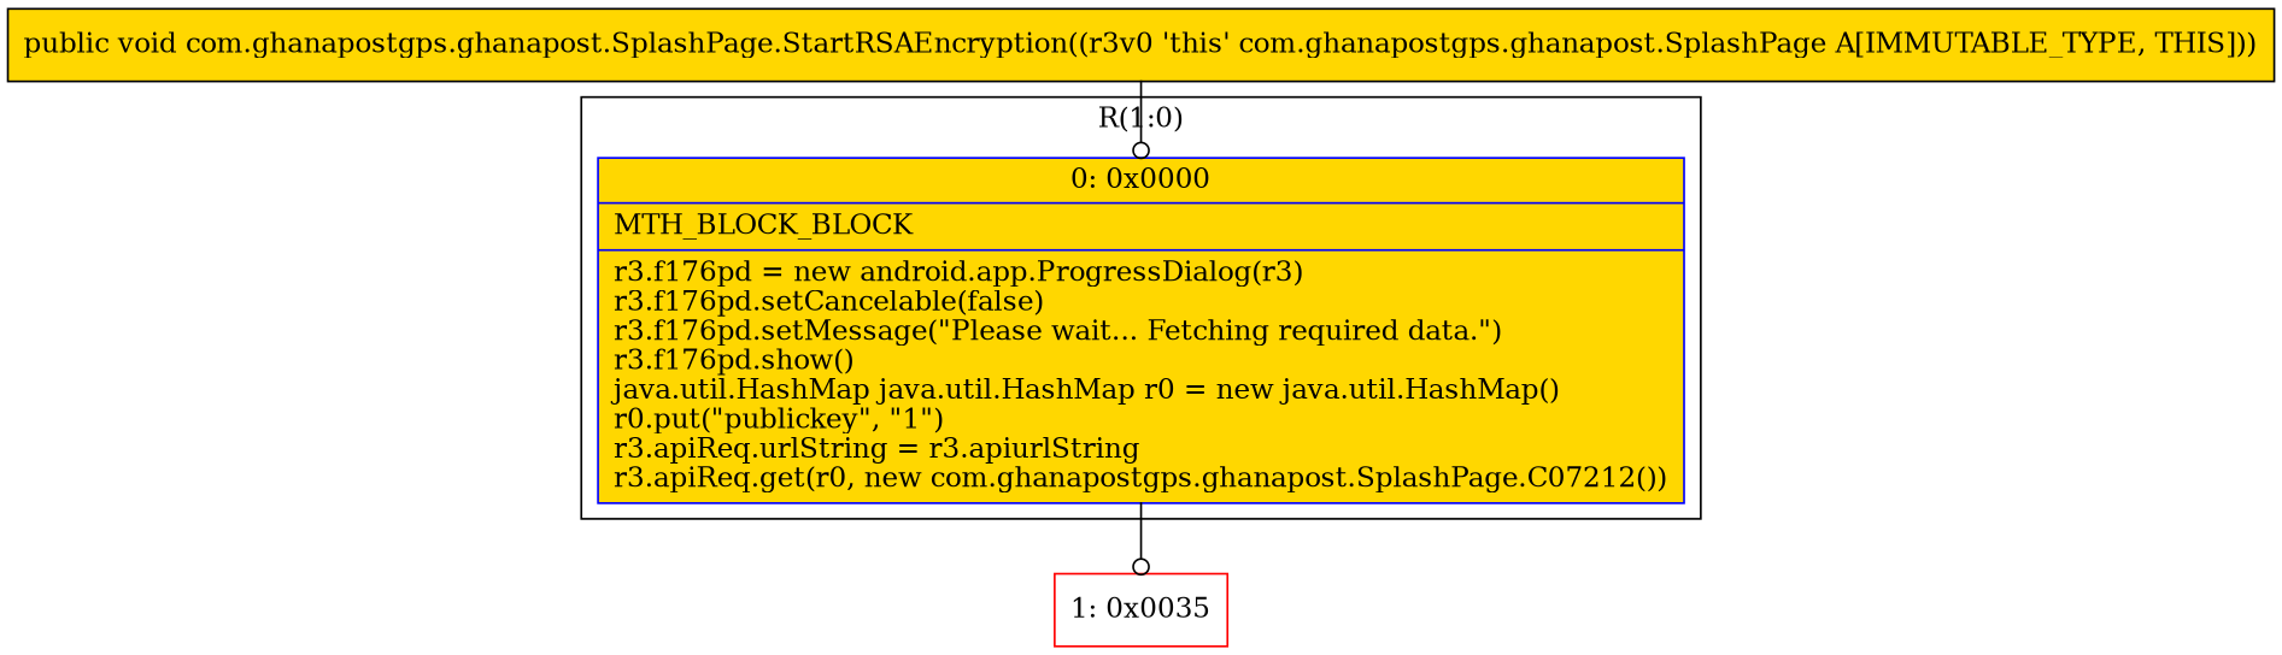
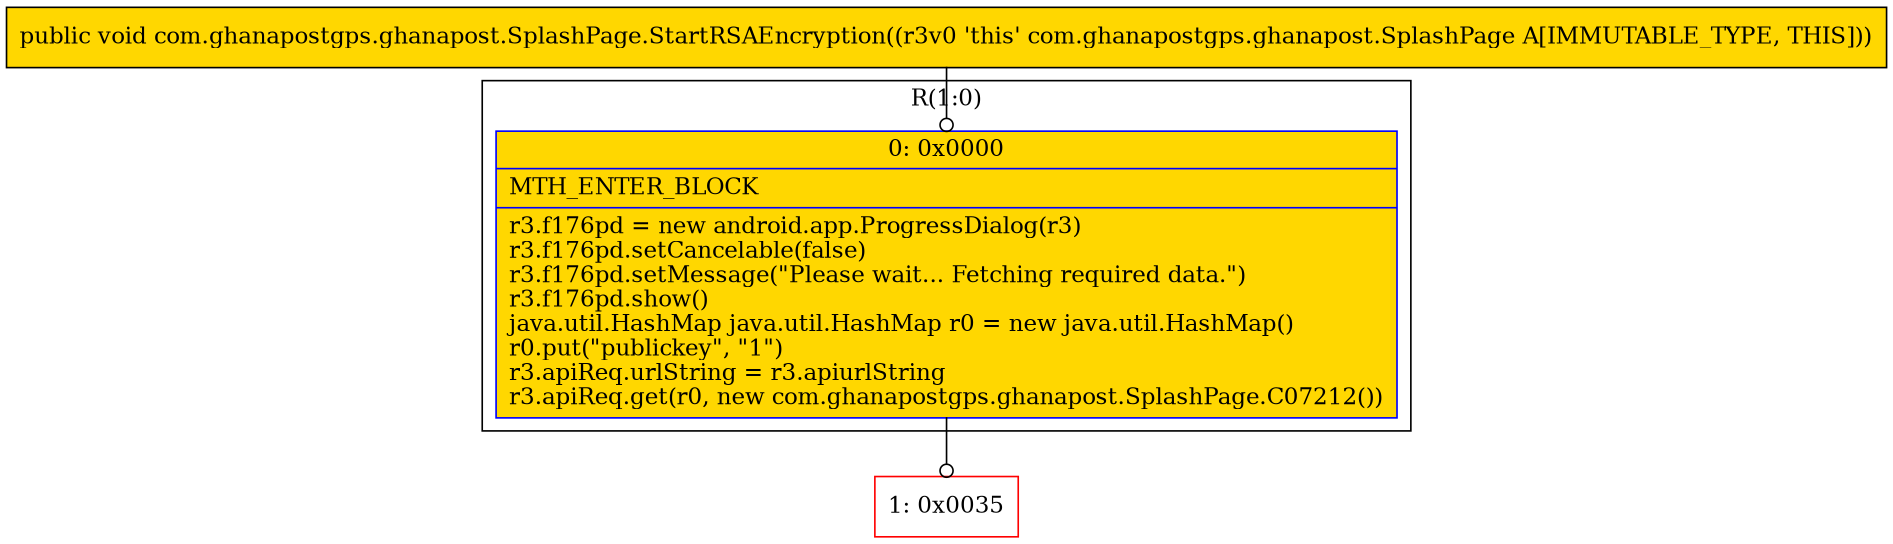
  digraph {
    node [shape=record style=filled fillcolor=gold]
    edge [arrowhead=odot]
-   n1 [color=blue label="{0\:\ 0x0000|MTH_BLOCK_BLOCK\l|r3.f176pd = new android.app.ProgressDialog(r3)\lr3.f176pd.setCancelable(false)\lr3.f176pd.setMessage(\"Please wait... Fetching required data.\")\lr3.f176pd.show()\ljava.util.HashMap java.util.HashMap r0 = new java.util.HashMap()\lr0.put(\"publickey\", \"1\")\lr3.apiReq.urlString = r3.apiurlString\lr3.apiReq.get(r0, new com.ghanapostgps.ghanapost.SplashPage.C07212())\l}"]
+   n1 [color=blue label="{0\:\ 0x0000|MTH_ENTER_BLOCK\l|r3.f176pd = new android.app.ProgressDialog(r3)\lr3.f176pd.setCancelable(false)\lr3.f176pd.setMessage(\"Please wait... Fetching required data.\")\lr3.f176pd.show()\ljava.util.HashMap java.util.HashMap r0 = new java.util.HashMap()\lr0.put(\"publickey\", \"1\")\lr3.apiReq.urlString = r3.apiurlString\lr3.apiReq.get(r0, new com.ghanapostgps.ghanapost.SplashPage.C07212())\l}"]
    n2 [color=red label="{1\:\ 0x0035}" fillcolor=white]
    n3 [label="{public void com.ghanapostgps.ghanapost.SplashPage.StartRSAEncryption((r3v0 'this' com.ghanapostgps.ghanapost.SplashPage A[IMMUTABLE_TYPE, THIS])) }"]
    subgraph cluster_1 {
      label="R(1:0)"
      n1
    }
    n1 -> n2
    n3 -> n1
  }
